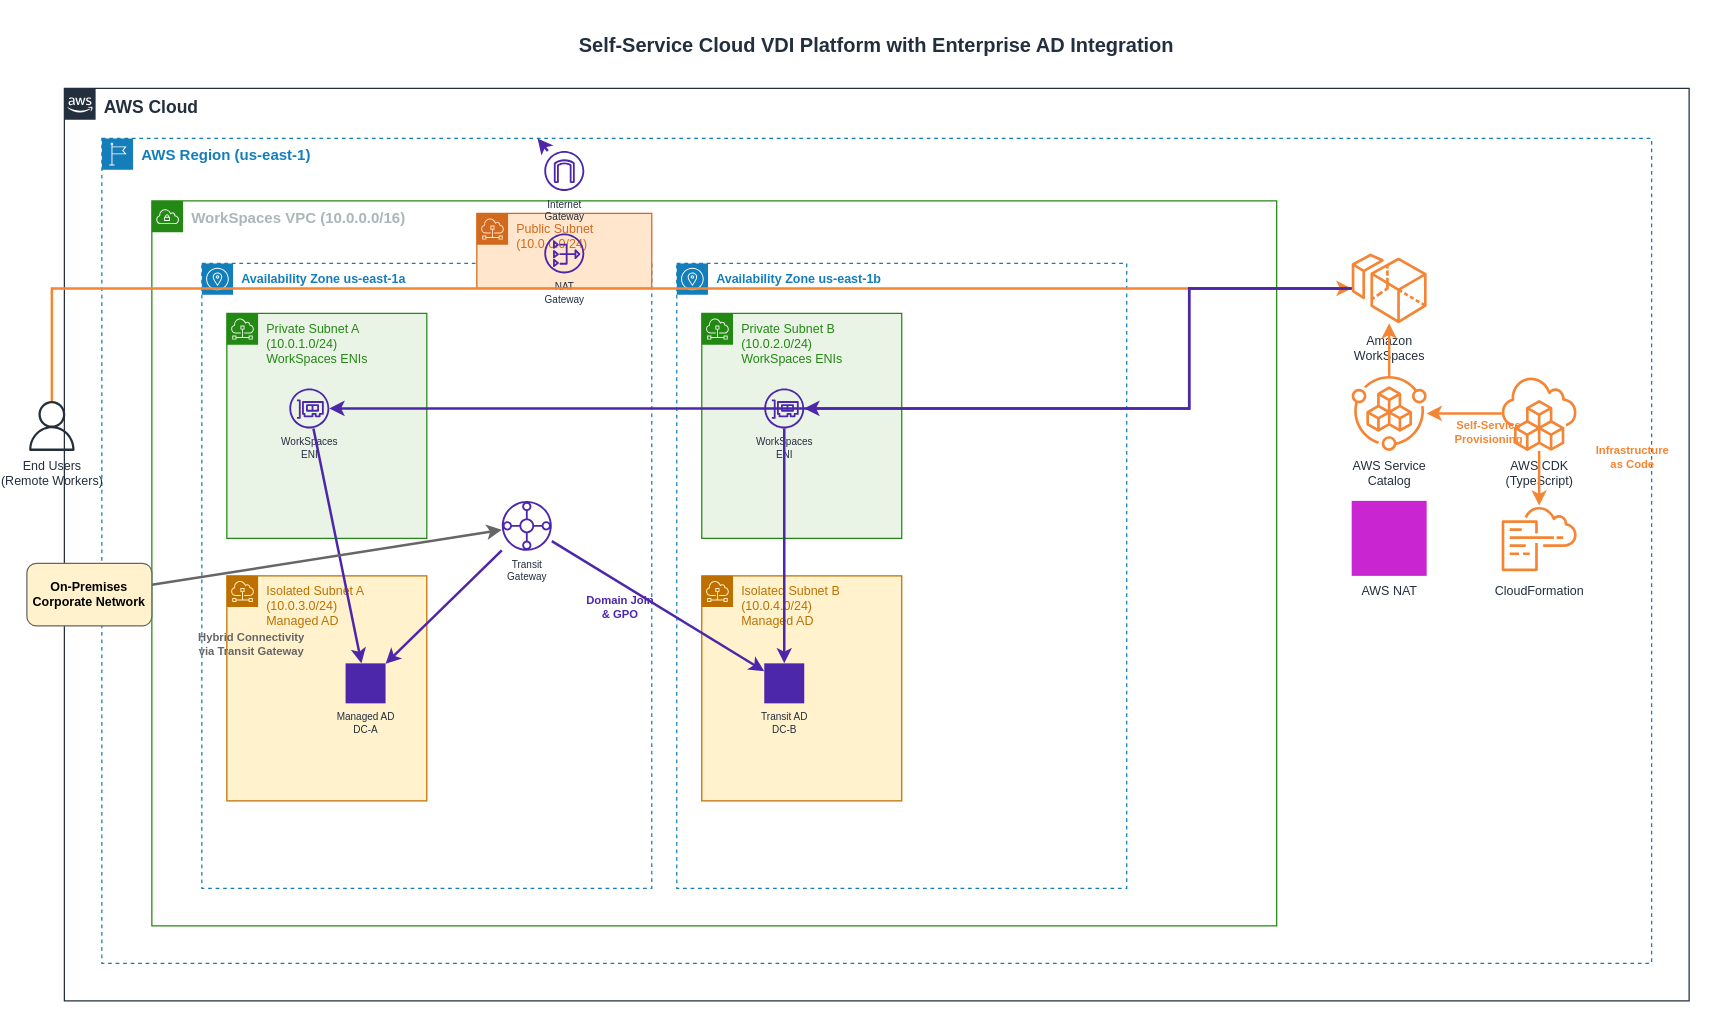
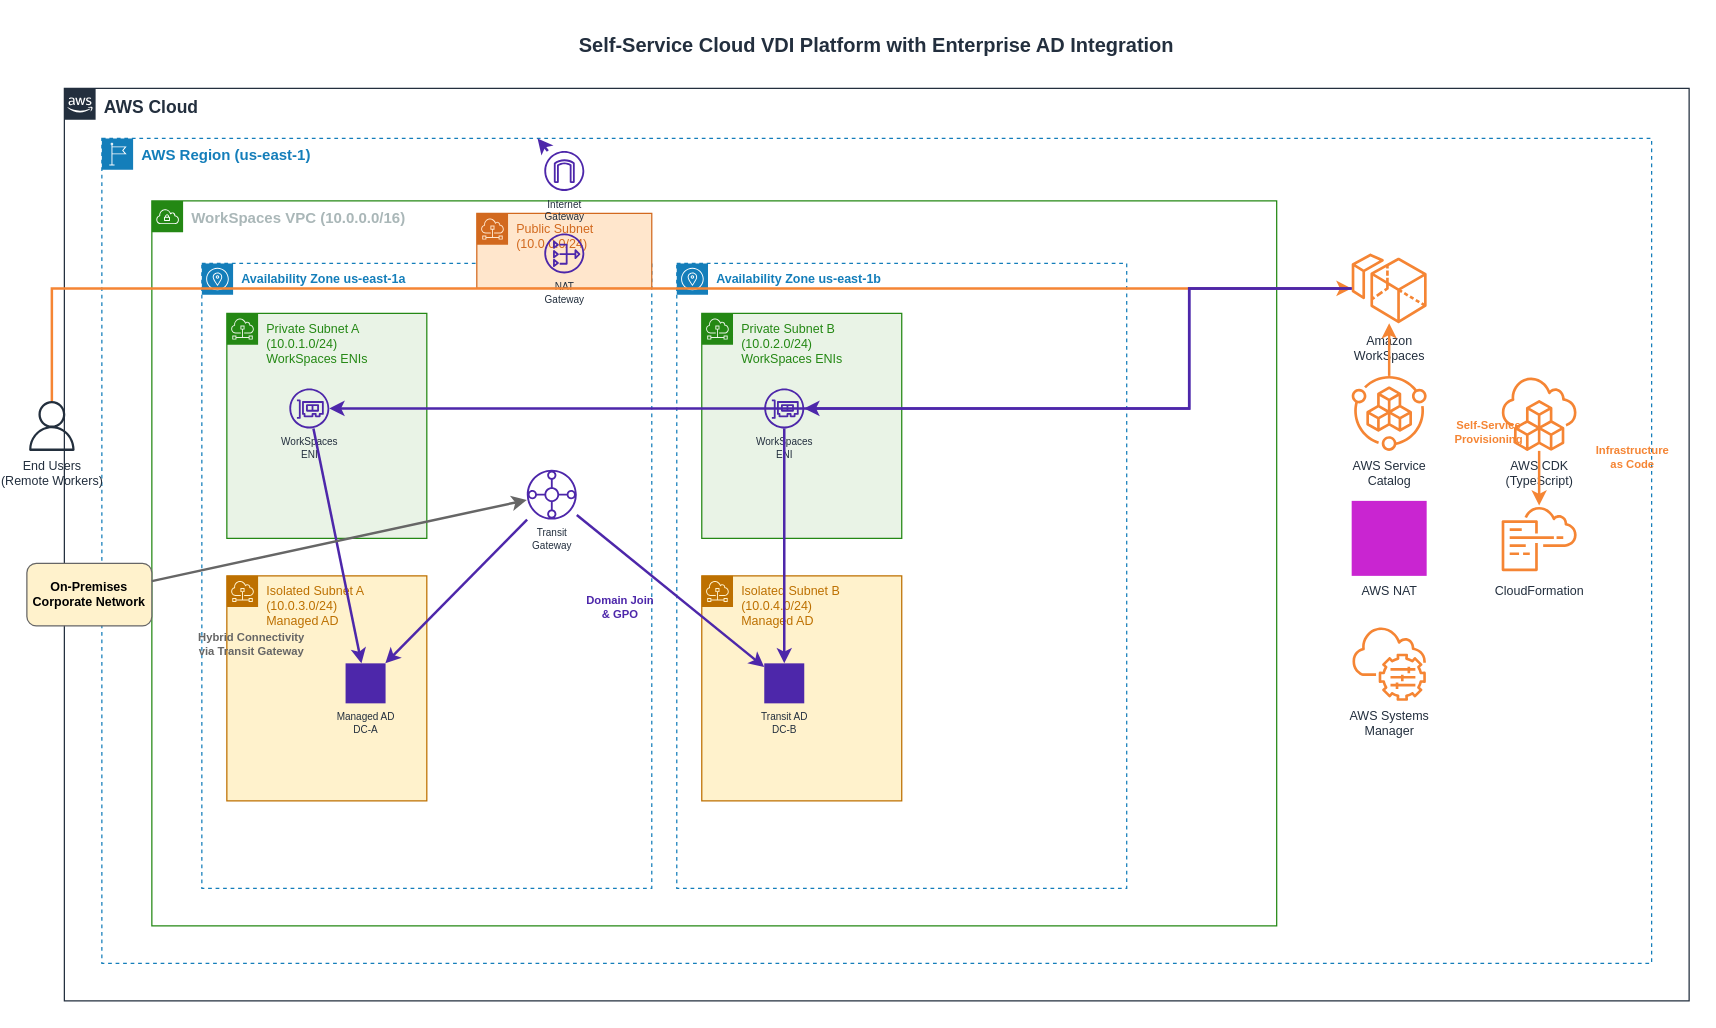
  <mxCell id="0" />
  <mxCell id="1" parent="0" />
  <mxCell id="2" value="Self-Service Cloud VDI Platform with Enterprise AD Integration" style="text;html=1;strokeColor=none;fillColor=none;align=center;verticalAlign=middle;whiteSpace=wrap;rounded=0;fontSize=16;fontStyle=1;fontColor=#232F3E;" vertex="1" parent="1"><mxGeometry x="400" y="20" width="600" height="30" as="geometry" /></mxCell>
  <mxCell id="3" value="AWS Cloud" style="sketch=0;outlineConnect=0;gradientColor=none;html=1;whiteSpace=wrap;fontSize=14;fontStyle=1;shape=mxgraph.aws4.group;grIcon=mxgraph.aws4.group_aws_cloud_alt;strokeColor=#232F3E;fillColor=none;verticalAlign=top;align=left;spacingLeft=30;fontColor=#232F3E;dashed=0;" vertex="1" parent="1"><mxGeometry x="50" y="70" width="1300" height="730" as="geometry" /></mxCell>
  <mxCell id="4" value="AWS Region (us-east-1)" style="sketch=0;outlineConnect=0;gradientColor=none;html=1;whiteSpace=wrap;fontSize=12;fontStyle=1;shape=mxgraph.aws4.group;grIcon=mxgraph.aws4.group_region;strokeColor=#147EBA;fillColor=none;verticalAlign=top;align=left;spacingLeft=30;fontColor=#147EBA;dashed=1;" vertex="1" parent="1"><mxGeometry x="80" y="110" width="1240" height="660" as="geometry" /></mxCell>
  <mxCell id="5" value="WorkSpaces VPC (10.0.0.0/16)" style="sketch=0;outlineConnect=0;gradientColor=none;html=1;whiteSpace=wrap;fontSize=12;fontStyle=1;shape=mxgraph.aws4.group;grIcon=mxgraph.aws4.group_vpc;strokeColor=#248814;fillColor=none;verticalAlign=top;align=left;spacingLeft=30;fontColor=#AAB7B8;dashed=0;" vertex="1" parent="1"><mxGeometry x="120" y="160" width="900" height="580" as="geometry" /></mxCell>
  <mxCell id="6" value="Availability Zone us-east-1a" style="sketch=0;outlineConnect=0;gradientColor=none;html=1;whiteSpace=wrap;fontSize=10;fontStyle=1;shape=mxgraph.aws4.group;grIcon=mxgraph.aws4.group_availability_zone;strokeColor=#147EBA;fillColor=none;verticalAlign=top;align=left;spacingLeft=30;fontColor=#147EBA;dashed=1;" vertex="1" parent="1"><mxGeometry x="160" y="210" width="360" height="500" as="geometry" /></mxCell>
  <mxCell id="7" value="Availability Zone us-east-1b" style="sketch=0;outlineConnect=0;gradientColor=none;html=1;whiteSpace=wrap;fontSize=10;fontStyle=1;shape=mxgraph.aws4.group;grIcon=mxgraph.aws4.group_availability_zone;strokeColor=#147EBA;fillColor=none;verticalAlign=top;align=left;spacingLeft=30;fontColor=#147EBA;dashed=1;" vertex="1" parent="1"><mxGeometry x="540" y="210" width="360" height="500" as="geometry" /></mxCell>
  <mxCell id="8" value="Public Subnet&#10;(10.0.0.0/24)" style="sketch=0;outlineConnect=0;gradientColor=none;html=1;whiteSpace=wrap;fontSize=10;fontStyle=0;shape=mxgraph.aws4.group;grIcon=mxgraph.aws4.group_subnet;strokeColor=#D2691E;fillColor=#FFE6CC;verticalAlign=top;align=left;spacingLeft=30;fontColor=#D2691E;dashed=0;" vertex="1" parent="1"><mxGeometry x="380" y="170" width="140" height="60" as="geometry" /></mxCell>
  <mxCell id="9" value="Private Subnet A&#10;(10.0.1.0/24)&#10;WorkSpaces ENIs" style="sketch=0;outlineConnect=0;gradientColor=none;html=1;whiteSpace=wrap;fontSize=10;fontStyle=0;shape=mxgraph.aws4.group;grIcon=mxgraph.aws4.group_subnet;strokeColor=#248814;fillColor=#E9F3E6;verticalAlign=top;align=left;spacingLeft=30;fontColor=#248814;dashed=0;" vertex="1" parent="1"><mxGeometry x="180" y="250" width="160" height="180" as="geometry" /></mxCell>
  <mxCell id="10" value="Private Subnet B&#10;(10.0.2.0/24)&#10;WorkSpaces ENIs" style="sketch=0;outlineConnect=0;gradientColor=none;html=1;whiteSpace=wrap;fontSize=10;fontStyle=0;shape=mxgraph.aws4.group;grIcon=mxgraph.aws4.group_subnet;strokeColor=#248814;fillColor=#E9F3E6;verticalAlign=top;align=left;spacingLeft=30;fontColor=#248814;dashed=0;" vertex="1" parent="1"><mxGeometry x="560" y="250" width="160" height="180" as="geometry" /></mxCell>
  <mxCell id="11" value="Isolated Subnet A&#10;(10.0.3.0/24)&#10;Managed AD" style="sketch=0;outlineConnect=0;gradientColor=none;html=1;whiteSpace=wrap;fontSize=10;fontStyle=0;shape=mxgraph.aws4.group;grIcon=mxgraph.aws4.group_subnet;strokeColor=#BD7000;fillColor=#FFF2CC;verticalAlign=top;align=left;spacingLeft=30;fontColor=#BD7000;dashed=0;" vertex="1" parent="1"><mxGeometry x="180" y="460" width="160" height="180" as="geometry" /></mxCell>
  <mxCell id="12" value="Isolated Subnet B&#10;(10.0.4.0/24)&#10;Managed AD" style="sketch=0;outlineConnect=0;gradientColor=none;html=1;whiteSpace=wrap;fontSize=10;fontStyle=0;shape=mxgraph.aws4.group;grIcon=mxgraph.aws4.group_subnet;strokeColor=#BD7000;fillColor=#FFF2CC;verticalAlign=top;align=left;spacingLeft=30;fontColor=#BD7000;dashed=0;" vertex="1" parent="1"><mxGeometry x="560" y="460" width="160" height="180" as="geometry" /></mxCell>
  <mxCell id="13" value="Internet&#10;Gateway" style="sketch=0;outlineConnect=0;fontColor=#232F3E;gradientColor=none;fillColor=#4D27AA;strokeColor=none;dashed=0;verticalLabelPosition=bottom;verticalAlign=top;align=center;html=1;fontSize=8;fontStyle=0;aspect=fixed;pointerEvents=1;shape=mxgraph.aws4.internet_gateway;" vertex="1" parent="1"><mxGeometry x="434" y="120" width="32" height="32" as="geometry" /></mxCell>
  <mxCell id="14" value="NAT&#10;Gateway" style="sketch=0;outlineConnect=0;fontColor=#232F3E;gradientColor=none;fillColor=#4D27AA;strokeColor=none;dashed=0;verticalLabelPosition=bottom;verticalAlign=top;align=center;html=1;fontSize=8;fontStyle=0;aspect=fixed;pointerEvents=1;shape=mxgraph.aws4.nat_gateway;" vertex="1" parent="1"><mxGeometry x="434" y="186" width="32" height="32" as="geometry" /></mxCell>
  <mxCell id="15" value="WorkSpaces&#10;ENI" style="sketch=0;outlineConnect=0;fontColor=#232F3E;gradientColor=none;fillColor=#4D27AA;strokeColor=none;dashed=0;verticalLabelPosition=bottom;verticalAlign=top;align=center;html=1;fontSize=8;fontStyle=0;aspect=fixed;pointerEvents=1;shape=mxgraph.aws4.elastic_network_interface;" vertex="1" parent="1"><mxGeometry x="230" y="310" width="32" height="32" as="geometry" /></mxCell>
  <mxCell id="16" value="WorkSpaces&#10;ENI" style="sketch=0;outlineConnect=0;fontColor=#232F3E;gradientColor=none;fillColor=#4D27AA;strokeColor=none;dashed=0;verticalLabelPosition=bottom;verticalAlign=top;align=center;html=1;fontSize=8;fontStyle=0;aspect=fixed;pointerEvents=1;shape=mxgraph.aws4.elastic_network_interface;" vertex="1" parent="1"><mxGeometry x="610" y="310" width="32" height="32" as="geometry" /></mxCell>
  <mxCell id="17" value="Managed AD&#10;DC-A" style="sketch=0;outlineConnect=0;fontColor=#232F3E;gradientColor=none;fillColor=#4D27AA;strokeColor=none;dashed=0;verticalLabelPosition=bottom;verticalAlign=top;align=center;html=1;fontSize=8;fontStyle=0;aspect=fixed;pointerEvents=1;shape=mxgraph.aws4.managed_microsoft_ad;" vertex="1" parent="1"><mxGeometry x="275" y="530" width="32" height="32" as="geometry" /></mxCell>
  <mxCell id="18" value="Transit AD&#10;DC-B" style="sketch=0;outlineConnect=0;fontColor=#232F3E;gradientColor=none;fillColor=#4D27AA;strokeColor=none;dashed=0;verticalLabelPosition=bottom;verticalAlign=top;align=center;html=1;fontSize=8;fontStyle=0;aspect=fixed;pointerEvents=1;shape=mxgraph.aws4.managed_microsoft_ad;" vertex="1" parent="1"><mxGeometry x="610" y="530" width="32" height="32" as="geometry" /></mxCell>
- <mxCell id="19" value="Transit&#10;Gateway" style="sketch=0;outlineConnect=0;fontColor=#232F3E;gradientColor=none;fillColor=#4D27AA;strokeColor=none;dashed=0;verticalLabelPosition=bottom;verticalAlign=top;align=center;html=1;fontSize=8;fontStyle=0;aspect=fixed;pointerEvents=1;shape=mxgraph.aws4.transit_gateway;" vertex="1" parent="1"><mxGeometry x="400" y="400" width="40" height="40" as="geometry" /></mxCell>
+ <mxCell id="19" value="Transit&#10;Gateway" style="sketch=0;outlineConnect=0;fontColor=#232F3E;gradientColor=none;fillColor=#4D27AA;strokeColor=none;dashed=0;verticalLabelPosition=bottom;verticalAlign=top;align=center;html=1;fontSize=8;fontStyle=0;aspect=fixed;pointerEvents=1;shape=mxgraph.aws4.transit_gateway;" vertex="1" parent="1"><mxGeometry x="420" y="375" width="40" height="40" as="geometry" /></mxCell>
  <mxCell id="20" value="Amazon&#10;WorkSpaces" style="sketch=0;outlineConnect=0;fontColor=#232F3E;gradientColor=none;fillColor=#F58534;strokeColor=none;dashed=0;verticalLabelPosition=bottom;verticalAlign=top;align=center;html=1;fontSize=10;fontStyle=0;aspect=fixed;pointerEvents=1;shape=mxgraph.aws4.workspaces;" vertex="1" parent="1"><mxGeometry x="1080" y="200" width="60" height="60" as="geometry" /></mxCell>
  <mxCell id="21" value="AWS Service&#10;Catalog" style="sketch=0;outlineConnect=0;fontColor=#232F3E;gradientColor=none;fillColor=#F58534;strokeColor=none;dashed=0;verticalLabelPosition=bottom;verticalAlign=top;align=center;html=1;fontSize=10;fontStyle=0;aspect=fixed;pointerEvents=1;shape=mxgraph.aws4.service_catalog;" vertex="1" parent="1"><mxGeometry x="1080" y="300" width="60" height="60" as="geometry" /></mxCell>
  <mxCell id="22" value="AWS NAT" style="sketch=0;outlineConnect=0;fontColor=#232F3E;gradientColor=none;fillColor=#C925D1;strokeColor=none;dashed=0;verticalLabelPosition=bottom;verticalAlign=top;align=center;html=1;fontSize=10;fontStyle=0;aspect=fixed;pointerEvents=1;shape=mxgraph.aws4.iam;" vertex="1" parent="1"><mxGeometry x="1080" y="400" width="60" height="60" as="geometry" /></mxCell>
+ <mxCell id="23" value="AWS Systems&#10;Manager" style="sketch=0;outlineConnect=0;fontColor=#232F3E;gradientColor=none;fillColor=#F58534;strokeColor=none;dashed=0;verticalLabelPosition=bottom;verticalAlign=top;align=center;html=1;fontSize=10;fontStyle=0;aspect=fixed;pointerEvents=1;shape=mxgraph.aws4.systems_manager;" vertex="1" parent="1"><mxGeometry x="1080" y="500" width="60" height="60" as="geometry" /></mxCell>
  <mxCell id="24" value="AWS CDK&#10;(TypeScript)" style="sketch=0;outlineConnect=0;fontColor=#232F3E;gradientColor=none;fillColor=#F58534;strokeColor=none;dashed=0;verticalLabelPosition=bottom;verticalAlign=top;align=center;html=1;fontSize=10;fontStyle=0;aspect=fixed;pointerEvents=1;shape=mxgraph.aws4.cloud_development_kit;" vertex="1" parent="1"><mxGeometry x="1200" y="300" width="60" height="60" as="geometry" /></mxCell>
  <mxCell id="25" value="CloudFormation" style="sketch=0;outlineConnect=0;fontColor=#232F3E;gradientColor=none;fillColor=#F58534;strokeColor=none;dashed=0;verticalLabelPosition=bottom;verticalAlign=top;align=center;html=1;fontSize=10;fontStyle=0;aspect=fixed;pointerEvents=1;shape=mxgraph.aws4.cloudformation;" vertex="1" parent="1"><mxGeometry x="1200" y="400" width="60" height="60" as="geometry" /></mxCell>
  <mxCell id="26" value="End Users&#10;(Remote Workers)" style="sketch=0;outlineConnect=0;fontColor=#232F3E;gradientColor=none;fillColor=#232F3D;strokeColor=none;dashed=0;verticalLabelPosition=bottom;verticalAlign=top;align=center;html=1;fontSize=10;fontStyle=0;aspect=fixed;pointerEvents=1;shape=mxgraph.aws4.user;" vertex="1" parent="1"><mxGeometry x="20" y="320" width="40" height="40" as="geometry" /></mxCell>
  <mxCell id="27" value="On-Premises&#10;Corporate Network" style="rounded=1;whiteSpace=wrap;html=1;fillColor=#fff2cc;strokeColor=#666666;fontSize=10;fontStyle=1;" vertex="1" parent="1"><mxGeometry x="20" y="450" width="100" height="50" as="geometry" /></mxCell>
  <mxCell id="28" style="endArrow=classic;html=1;rounded=0;strokeColor=#F58534;strokeWidth=2;" edge="1" parent="1" source="26" target="20"><mxGeometry width="50" height="50" relative="1" as="geometry"><mxPoint x="70" y="340" as="sourcePoint" /><mxPoint x="1080" y="230" as="targetPoint" /><Array as="points"><mxPoint x="40" y="230" /></Array></mxGeometry></mxCell>
  <mxCell id="29" style="endArrow=classic;html=1;rounded=0;strokeColor=#F58534;strokeWidth=2;" edge="1" parent="1" source="21" target="20"><mxGeometry width="50" height="50" relative="1" as="geometry"><mxPoint x="1110" y="300" as="sourcePoint" /><mxPoint x="1110" y="260" as="targetPoint" /></mxGeometry></mxCell>
  <mxCell id="30" style="endArrow=classic;html=1;rounded=0;strokeColor=#4D27AA;strokeWidth=2;" edge="1" parent="1" source="20" target="15"><mxGeometry width="50" height="50" relative="1" as="geometry"><mxPoint x="1080" y="230" as="sourcePoint" /><mxPoint x="270" y="326" as="targetPoint" /><Array as="points"><mxPoint x="950" y="230" /><mxPoint x="950" y="326" /></Array></mxGeometry></mxCell>
  <mxCell id="31" style="endArrow=classic;html=1;rounded=0;strokeColor=#4D27AA;strokeWidth=2;" edge="1" parent="1" source="20" target="16"><mxGeometry width="50" height="50" relative="1" as="geometry"><mxPoint x="1080" y="230" as="sourcePoint" /><mxPoint x="650" y="326" as="targetPoint" /><Array as="points"><mxPoint x="950" y="230" /><mxPoint x="950" y="326" /></Array></mxGeometry></mxCell>
  <mxCell id="32" style="endArrow=classic;html=1;rounded=0;strokeColor=#4D27AA;strokeWidth=2;" edge="1" parent="1" source="15" target="17"><mxGeometry width="50" height="50" relative="1" as="geometry"><mxPoint x="246" y="342" as="sourcePoint" /><mxPoint x="246" y="530" as="targetPoint" /></mxGeometry></mxCell>
  <mxCell id="33" style="endArrow=classic;html=1;rounded=0;strokeColor=#4D27AA;strokeWidth=2;" edge="1" parent="1" source="16" target="18"><mxGeometry width="50" height="50" relative="1" as="geometry"><mxPoint x="626" y="342" as="sourcePoint" /><mxPoint x="626" y="530" as="targetPoint" /></mxGeometry></mxCell>
  <mxCell id="34" style="endArrow=classic;html=1;rounded=0;strokeColor=#4D27AA;strokeWidth=2;" edge="1" parent="1" source="19" target="17"><mxGeometry width="50" height="50" relative="1" as="geometry"><mxPoint x="400" y="420" as="sourcePoint" /><mxPoint x="262" y="530" as="targetPoint" /></mxGeometry></mxCell>
  <mxCell id="35" style="endArrow=classic;html=1;rounded=0;strokeColor=#4D27AA;strokeWidth=2;" edge="1" parent="1" source="19" target="18"><mxGeometry width="50" height="50" relative="1" as="geometry"><mxPoint x="440" y="420" as="sourcePoint" /><mxPoint x="610" y="530" as="targetPoint" /></mxGeometry></mxCell>
  <mxCell id="36" style="endArrow=classic;html=1;rounded=0;strokeColor=#666666;strokeWidth=2;" edge="1" parent="1" source="27" target="19"><mxGeometry width="50" height="50" relative="1" as="geometry"><mxPoint x="130" y="475" as="sourcePoint" /><mxPoint x="390" y="420" as="targetPoint" /></mxGeometry></mxCell>
- <mxCell id="37" style="endArrow=classic;html=1;rounded=0;strokeColor=#F58534;strokeWidth=2;" edge="1" parent="1" source="24" target="21"><mxGeometry width="50" height="50" relative="1" as="geometry"><mxPoint x="1200" y="330" as="sourcePoint" /><mxPoint x="1150" y="330" as="targetPoint" /></mxGeometry></mxCell>
  <mxCell id="38" style="endArrow=classic;html=1;rounded=0;strokeColor=#F58534;strokeWidth=2;" edge="1" parent="1" source="24" target="25"><mxGeometry width="50" height="50" relative="1" as="geometry"><mxPoint x="1230" y="360" as="sourcePoint" /><mxPoint x="1230" y="400" as="targetPoint" /></mxGeometry></mxCell>
  <mxCell id="39" style="endArrow=classic;html=1;rounded=0;strokeColor=#4D27AA;strokeWidth=2;" edge="1" parent="1" source="13" target="4"><mxGeometry width="50" height="50" relative="1" as="geometry"><mxPoint x="450" y="152" as="sourcePoint" /><mxPoint x="450" y="186" as="targetPoint" /></mxGeometry></mxCell>
  <mxCell id="40" value="Self-Service&#10;Provisioning" style="text;html=1;strokeColor=none;fillColor=none;align=center;verticalAlign=middle;whiteSpace=wrap;rounded=0;fontColor=#F58534;fontStyle=1;fontSize=9;" vertex="1" parent="1"><mxGeometry x="1150" y="330" width="80" height="30" as="geometry" /></mxCell>
  <mxCell id="41" value="Domain Join&#10;&amp; GPO" style="text;html=1;strokeColor=none;fillColor=none;align=center;verticalAlign=middle;whiteSpace=wrap;rounded=0;fontColor=#4D27AA;fontStyle=1;fontSize=9;" vertex="1" parent="1"><mxGeometry x="460" y="470" width="70" height="30" as="geometry" /></mxCell>
  <mxCell id="42" value="Infrastructure&#10;as Code" style="text;html=1;strokeColor=none;fillColor=none;align=center;verticalAlign=middle;whiteSpace=wrap;rounded=0;fontColor=#F58534;fontStyle=1;fontSize=9;" vertex="1" parent="1"><mxGeometry x="1270" y="350" width="70" height="30" as="geometry" /></mxCell>
  <mxCell id="43" value="Hybrid Connectivity&#10;via Transit Gateway" style="text;html=1;strokeColor=none;fillColor=none;align=center;verticalAlign=middle;whiteSpace=wrap;rounded=0;fontColor=#666666;fontStyle=1;fontSize=9;" vertex="1" parent="1"><mxGeometry x="150" y="500" width="100" height="30" as="geometry" /></mxCell>
